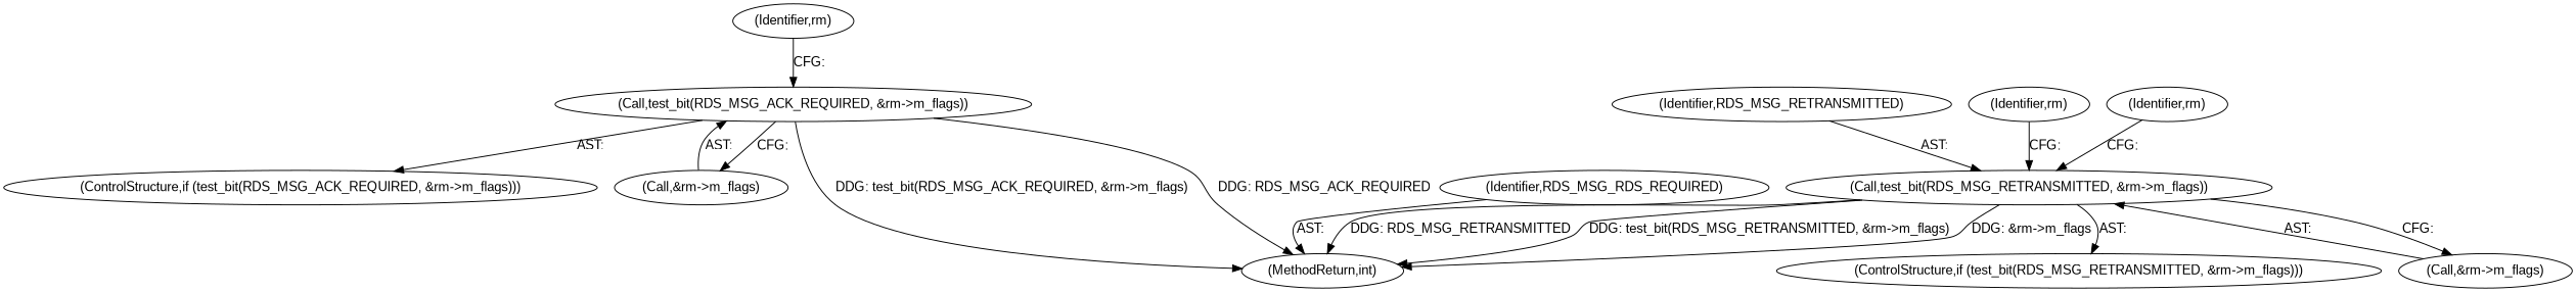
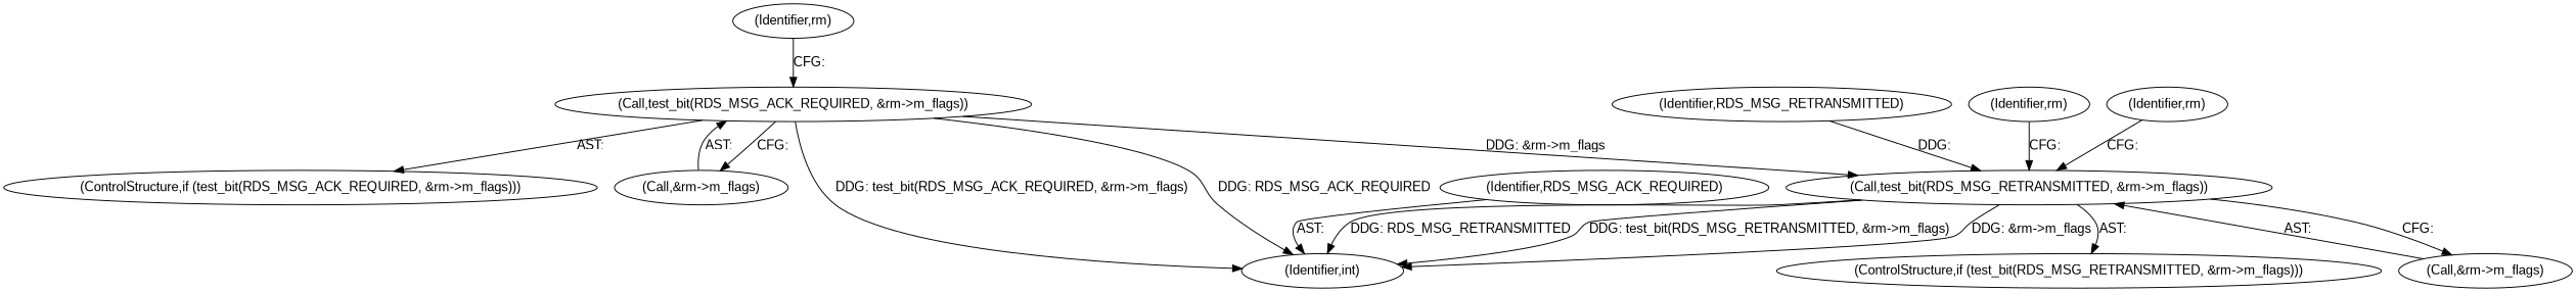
  digraph {
    fontname="Liberation Sans"
    node [fontname="Liberation Sans"]
    edge [fontname="Liberation Sans"]
    n1 [label="(Call,test_bit(RDS_MSG_RETRANSMITTED, &rm->m_flags))"]
    n2 [label="(ControlStructure,if (test_bit(RDS_MSG_RETRANSMITTED, &rm->m_flags)))"]
    n3 [label="(Call,&rm->m_flags)"]
-   n4 [label="(MethodReturn,int)"]
+   n4 [label="(Identifier,int)"]
    n5 [label="(Call,test_bit(RDS_MSG_ACK_REQUIRED, &rm->m_flags))"]
    n6 [label="(ControlStructure,if (test_bit(RDS_MSG_ACK_REQUIRED, &rm->m_flags)))"]
    n7 [label="(Call,&rm->m_flags)"]
    n8 [label="(Identifier,rm)"]
-   n9 [label="(Identifier,RDS_MSG_RDS_REQUIRED)"]
+   n9 [label="(Identifier,RDS_MSG_ACK_REQUIRED)"]
    n10 [label="(Identifier,RDS_MSG_RETRANSMITTED)"]
    n11 [label="(Identifier,rm)"]
    n12 [label="(Identifier,rm)"]
    n1 -> n2 [label="AST: "]
    n1 -> n3 [label="CFG: "]
    n1 -> n4 [label="DDG: &rm->m_flags"]
    n1 -> n4 [label="DDG: RDS_MSG_RETRANSMITTED"]
    n1 -> n4 [label="DDG: test_bit(RDS_MSG_RETRANSMITTED, &rm->m_flags)"]
    n3 -> n1 [label="AST: "]
+   n5 -> n1 [label="DDG: &rm->m_flags"]
    n5 -> n4 [label="DDG: test_bit(RDS_MSG_ACK_REQUIRED, &rm->m_flags)"]
    n5 -> n4 [label="DDG: RDS_MSG_ACK_REQUIRED"]
    n5 -> n6 [label="AST: "]
    n5 -> n7 [label="CFG: "]
    n7 -> n5 [label="AST: "]
    n8 -> n5 [label="CFG: "]
    n9 -> n4 [label="AST: "]
-   n10 -> n1 [label="AST: "]
+   n10 -> n1 [label="DDG: "]
    n11 -> n1 [label="CFG: "]
    n12 -> n1 [label="CFG: "]
  }
